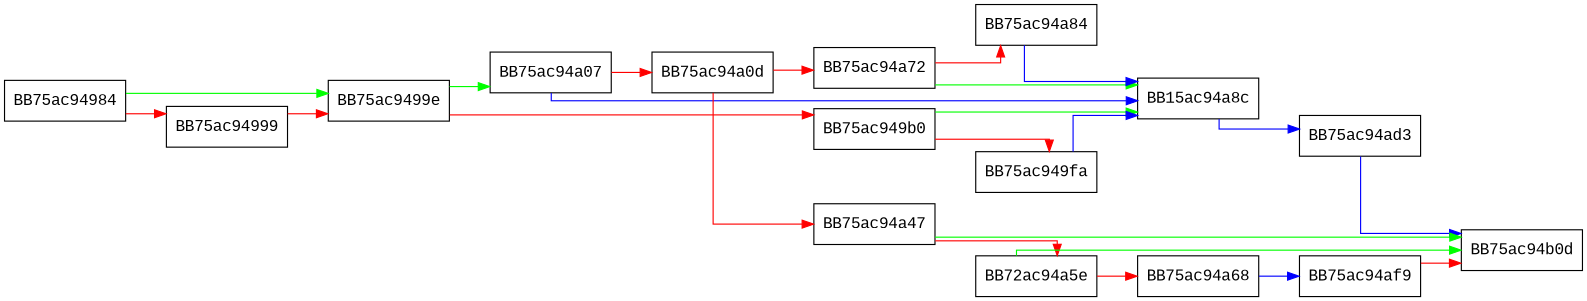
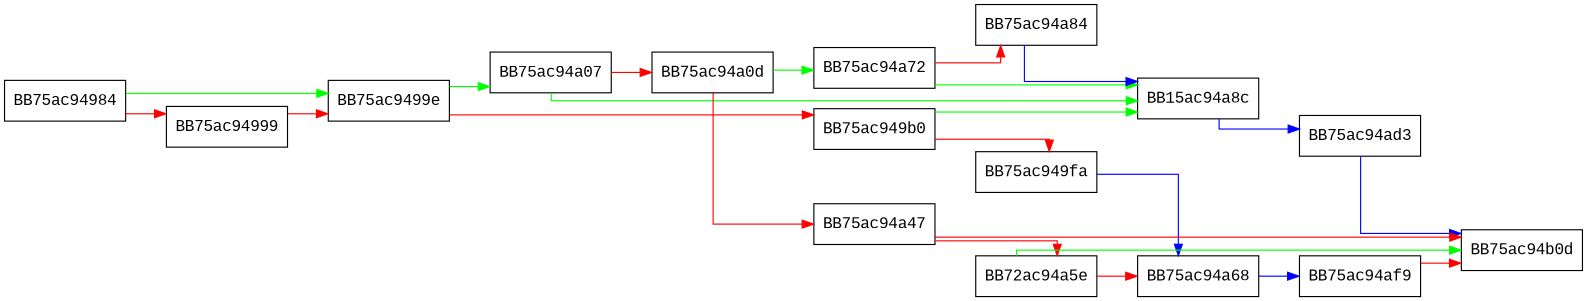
  digraph {
    fontname="Liberation Mono"
    rankdir=LR
    splines=ortho
    node [fontname="Liberation Mono" shape=box]
    edge [color=red fontname="Liberation Mono"]
    BB75ac94984
    BB75ac9499e
    BB75ac94999
    BB75ac94a07
    BB75ac949b0
    n6 [label=BB15ac94a8c]
    BB75ac94a0d
    BB75ac949fa
    BB75ac94ad3
    BB75ac94a72
    BB75ac94a47
    BB75ac94b0d
    BB75ac94a84
    n14 [label=BB72ac94a5e]
    BB75ac94a68
    BB75ac94af9
    BB75ac94984 -> BB75ac9499e [color=green]
    BB75ac94984 -> BB75ac94999
    BB75ac9499e -> BB75ac94a07 [color=green]
    BB75ac9499e -> BB75ac949b0
    BB75ac94999 -> BB75ac9499e
-   BB75ac94a07 -> n6 [color=blue]
+   BB75ac94a07 -> n6 [color=green]
    BB75ac94a07 -> BB75ac94a0d
    BB75ac949b0 -> n6 [color=green]
    BB75ac949b0 -> BB75ac949fa
    n6 -> BB75ac94ad3 [color=blue]
-   BB75ac94a0d -> BB75ac94a72
+   BB75ac94a0d -> BB75ac94a72 [color=green]
    BB75ac94a0d -> BB75ac94a47
-   BB75ac949fa -> n6 [color=blue]
+   BB75ac949fa -> BB75ac94a68 [color=blue]
    BB75ac94ad3 -> BB75ac94b0d [color=blue]
    BB75ac94a72 -> n6 [color=green]
    BB75ac94a72 -> BB75ac94a84
-   BB75ac94a47 -> BB75ac94b0d [color=green]
+   BB75ac94a47 -> BB75ac94b0d
    BB75ac94a47 -> n14
    BB75ac94a84 -> n6 [color=blue]
    n14 -> BB75ac94b0d [color=green]
    n14 -> BB75ac94a68
    BB75ac94a68 -> BB75ac94af9 [color=blue]
    BB75ac94af9 -> BB75ac94b0d
  }
